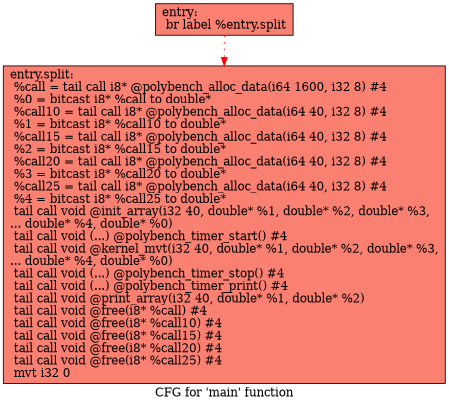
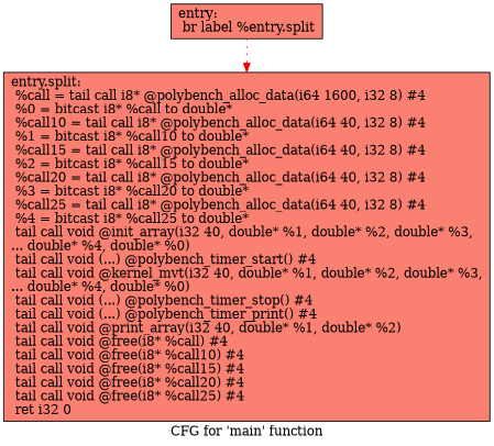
  digraph {
    label="CFG for 'main' function"
    node [shape=record style=filled fillcolor=salmon]
    n1 [label="{entry:\l  br label %entry.split\l}"]
-   n2 [label="{entry.split:                                      \l  %call = tail call i8* @polybench_alloc_data(i64 1600, i32 8) #4\l  %0 = bitcast i8* %call to double*\l  %call10 = tail call i8* @polybench_alloc_data(i64 40, i32 8) #4\l  %1 = bitcast i8* %call10 to double*\l  %call15 = tail call i8* @polybench_alloc_data(i64 40, i32 8) #4\l  %2 = bitcast i8* %call15 to double*\l  %call20 = tail call i8* @polybench_alloc_data(i64 40, i32 8) #4\l  %3 = bitcast i8* %call20 to double*\l  %call25 = tail call i8* @polybench_alloc_data(i64 40, i32 8) #4\l  %4 = bitcast i8* %call25 to double*\l  tail call void @init_array(i32 40, double* %1, double* %2, double* %3,\l... double* %4, double* %0)\l  tail call void (...) @polybench_timer_start() #4\l  tail call void @kernel_mvt(i32 40, double* %1, double* %2, double* %3,\l... double* %4, double* %0)\l  tail call void (...) @polybench_timer_stop() #4\l  tail call void (...) @polybench_timer_print() #4\l  tail call void @print_array(i32 40, double* %1, double* %2)\l  tail call void @free(i8* %call) #4\l  tail call void @free(i8* %call10) #4\l  tail call void @free(i8* %call15) #4\l  tail call void @free(i8* %call20) #4\l  tail call void @free(i8* %call25) #4\l  mvt i32 0\l}"]
+   n2 [label="{entry.split:                                      \l  %call = tail call i8* @polybench_alloc_data(i64 1600, i32 8) #4\l  %0 = bitcast i8* %call to double*\l  %call10 = tail call i8* @polybench_alloc_data(i64 40, i32 8) #4\l  %1 = bitcast i8* %call10 to double*\l  %call15 = tail call i8* @polybench_alloc_data(i64 40, i32 8) #4\l  %2 = bitcast i8* %call15 to double*\l  %call20 = tail call i8* @polybench_alloc_data(i64 40, i32 8) #4\l  %3 = bitcast i8* %call20 to double*\l  %call25 = tail call i8* @polybench_alloc_data(i64 40, i32 8) #4\l  %4 = bitcast i8* %call25 to double*\l  tail call void @init_array(i32 40, double* %1, double* %2, double* %3,\l... double* %4, double* %0)\l  tail call void (...) @polybench_timer_start() #4\l  tail call void @kernel_mvt(i32 40, double* %1, double* %2, double* %3,\l... double* %4, double* %0)\l  tail call void (...) @polybench_timer_stop() #4\l  tail call void (...) @polybench_timer_print() #4\l  tail call void @print_array(i32 40, double* %1, double* %2)\l  tail call void @free(i8* %call) #4\l  tail call void @free(i8* %call10) #4\l  tail call void @free(i8* %call15) #4\l  tail call void @free(i8* %call20) #4\l  tail call void @free(i8* %call25) #4\l  ret i32 0\l}"]
    n1 -> n2 [color=red style=dotted]
  }
